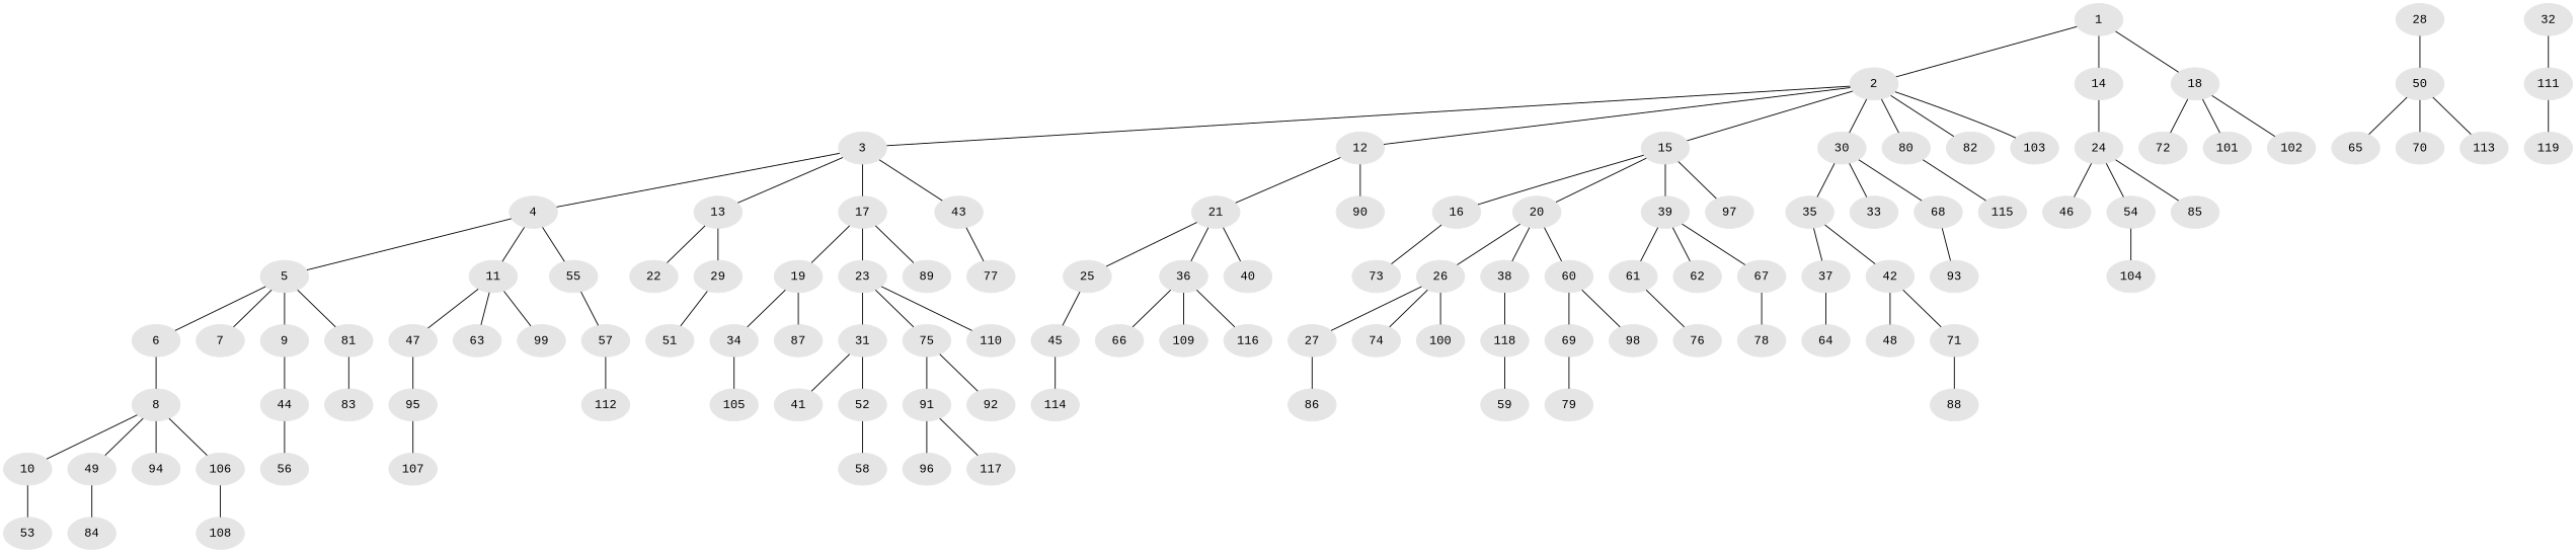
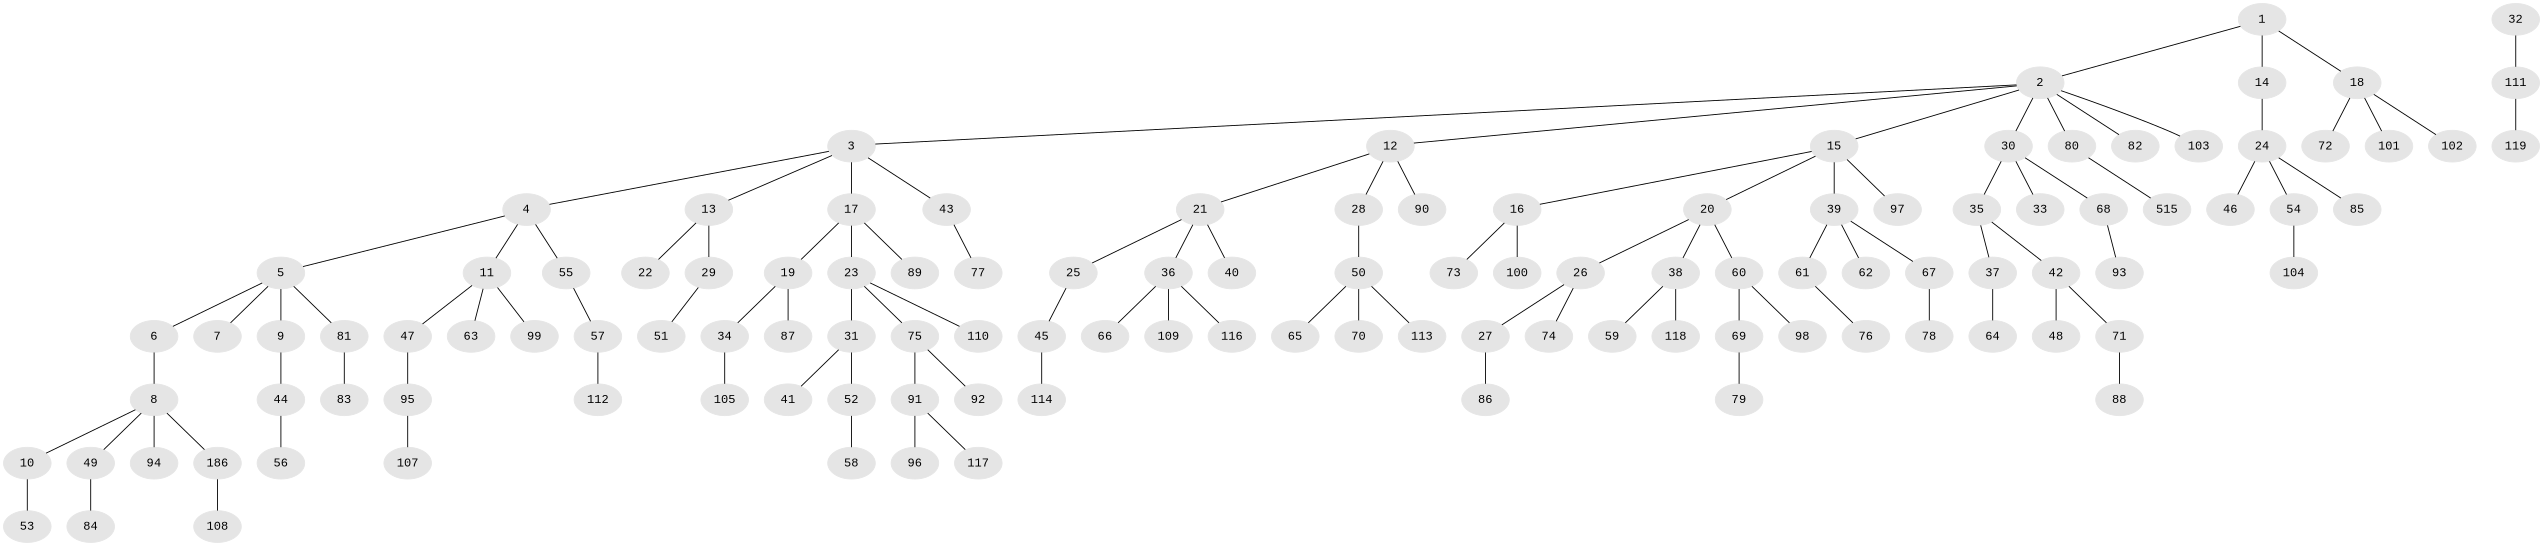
  graph {
    fontname="Liberation Mono"
    node [color=gray90 fontname="Liberation Mono" style=filled]
    edge [fontname="Liberation Mono"]
    1
    2
    14
    18
    3
    12
    15
    30
    80
    82
    103
    24
    72
    101
    102
    4
    13
    17
    43
    21
    28
    90
    16
    20
    39
    97
    35
    33
    68
    37
    42
-   115
+   115 [label=515]
    5
    11
    55
    22
    29
    19
    23
    89
    77
    6
    7
    9
    81
    47
    63
    99
    57
    8
    44
    83
    10
    49
    94
-   106
+   106 [label=186]
    53
    84
    108
    56
    95
    25
    36
    40
    50
    51
    46
    54
    85
    73
    26
    38
    60
    61
    62
    67
    32
    111
    34
    87
    31
    75
    110
    105
    27
    74
    100
    59
    118
    69
    98
    45
    66
    109
    116
    41
    52
    91
    92
    104
    114
    86
    65
    70
    113
    93
    58
    119
    64
    48
    71
    76
    78
    88
    107
    112
    79
    96
    117
    1 -- 2
    1 -- 14
    1 -- 18
    2 -- 3
    2 -- 12
    2 -- 15
    2 -- 30
    2 -- 80
    2 -- 82
    2 -- 103
    14 -- 24
    18 -- 72
    18 -- 101
    18 -- 102
    3 -- 4
    3 -- 13
    3 -- 17
    3 -- 43
    12 -- 21
+   12 -- 28
    12 -- 90
    15 -- 16
    15 -- 20
    15 -- 39
    15 -- 97
    30 -- 35
    30 -- 33
    30 -- 68
    80 -- 115
    24 -- 46
    24 -- 54
    24 -- 85
    4 -- 5
    4 -- 11
    4 -- 55
    13 -- 22
    13 -- 29
    17 -- 19
    17 -- 23
    17 -- 89
    43 -- 77
    21 -- 25
    21 -- 36
    21 -- 40
    28 -- 50
    16 -- 73
    20 -- 26
    20 -- 38
    20 -- 60
    39 -- 61
    39 -- 62
    39 -- 67
    35 -- 37
    35 -- 42
    68 -- 93
    37 -- 64
    42 -- 48
    42 -- 71
    5 -- 6
    5 -- 7
    5 -- 9
    5 -- 81
    11 -- 47
    11 -- 63
    11 -- 99
    55 -- 57
    29 -- 51
    19 -- 34
    19 -- 87
    23 -- 31
    23 -- 75
    23 -- 110
    6 -- 8
    9 -- 44
    81 -- 83
    47 -- 95
    57 -- 112
    8 -- 10
    8 -- 49
    8 -- 94
    8 -- 106
    44 -- 56
    10 -- 53
    49 -- 84
    106 -- 108
    95 -- 107
    25 -- 45
    36 -- 66
    36 -- 109
    36 -- 116
    50 -- 65
    50 -- 70
    50 -- 113
    54 -- 104
    26 -- 27
    26 -- 74
-   26 -- 100
-   118 -- 59
+   16 -- 100
+   38 -- 59
    38 -- 118
    60 -- 69
    60 -- 98
    61 -- 76
    67 -- 78
    32 -- 111
    111 -- 119
    34 -- 105
    31 -- 41
    31 -- 52
    75 -- 91
    75 -- 92
    27 -- 86
    69 -- 79
    45 -- 114
    52 -- 58
    91 -- 96
    91 -- 117
    71 -- 88
  }
